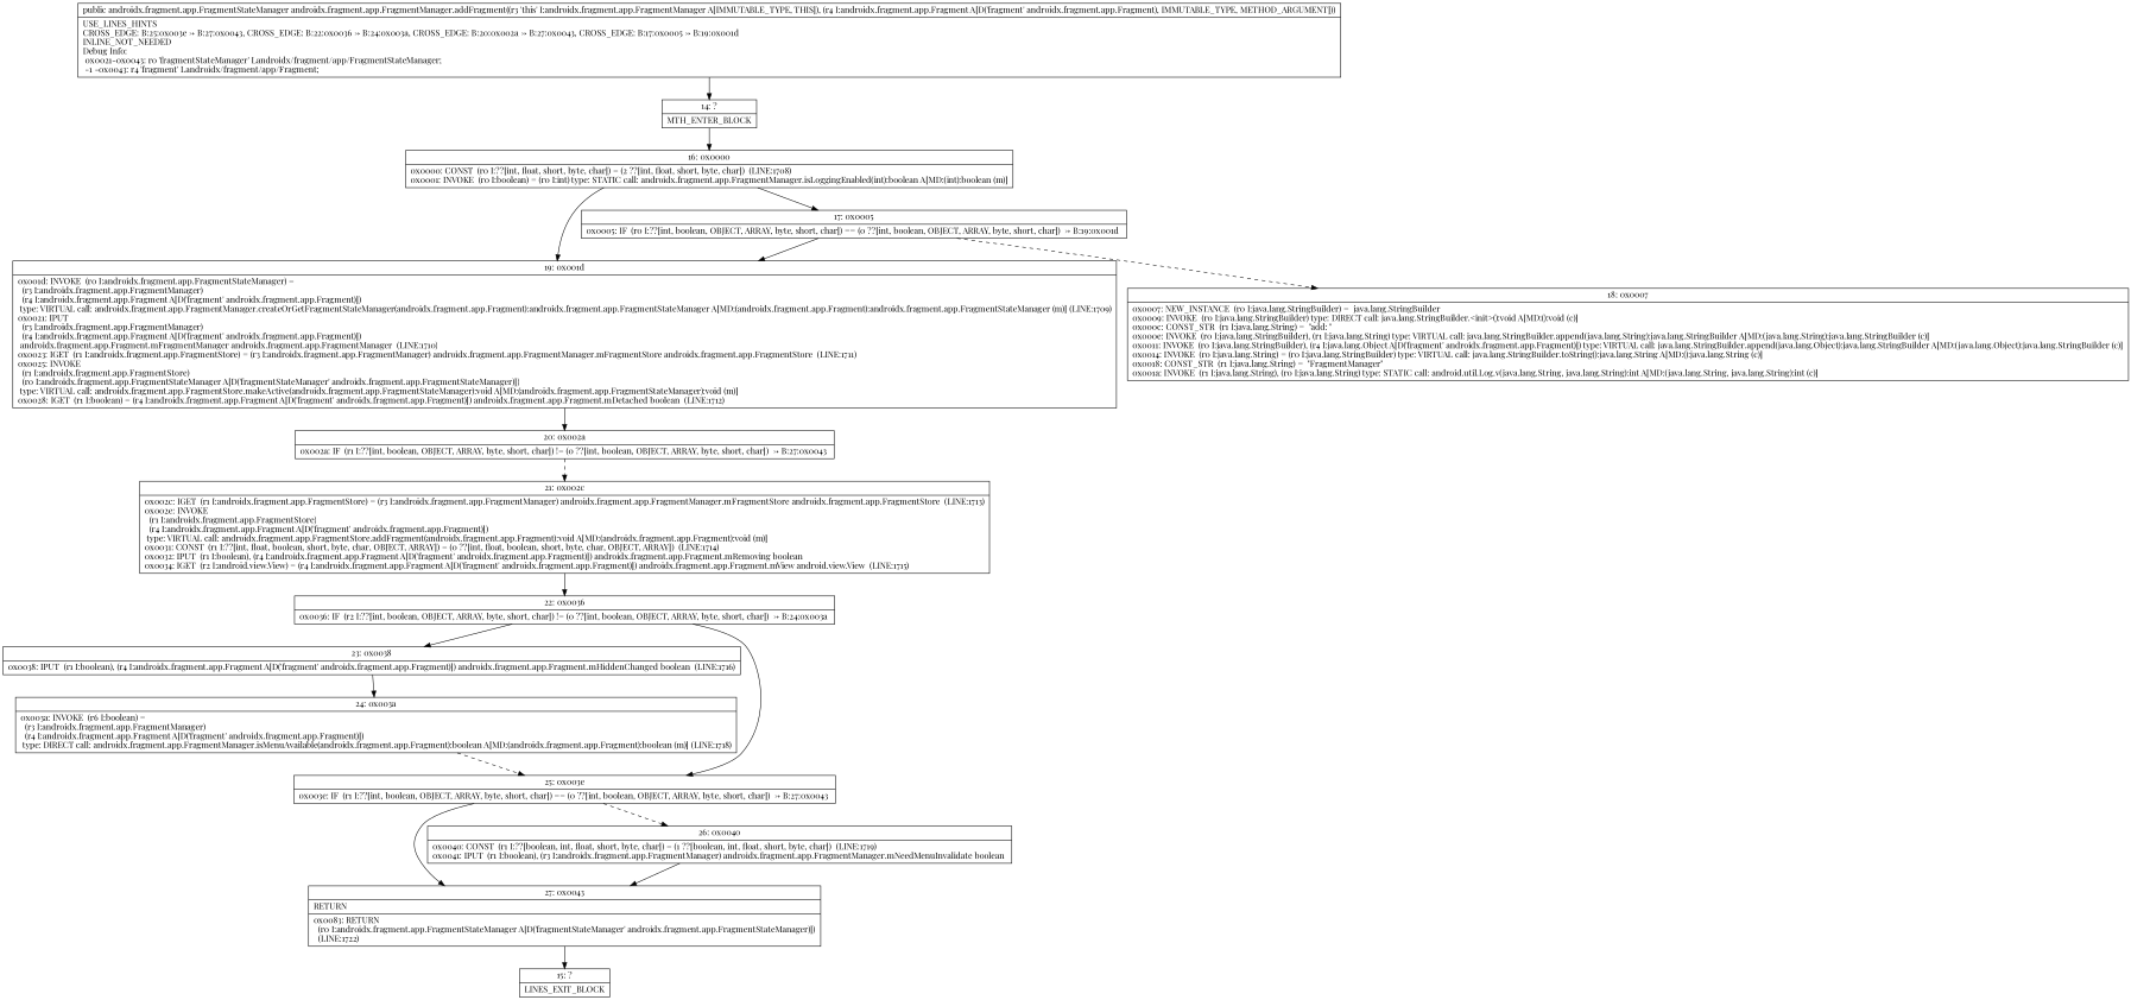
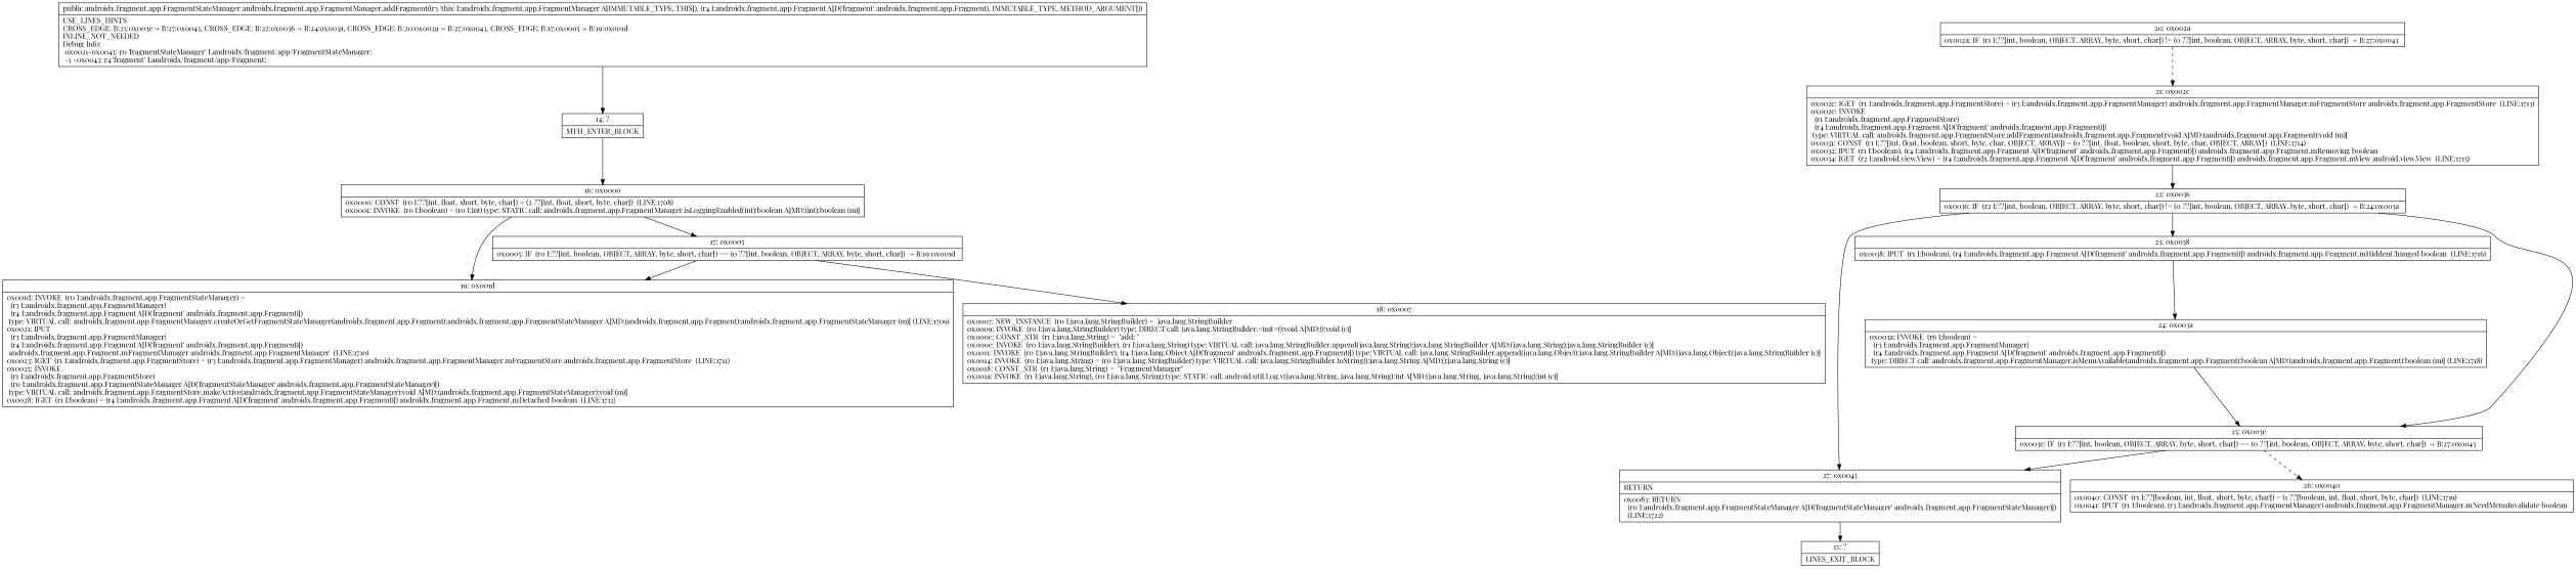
  digraph {
    fontname="Playfair Display"
    node [fontname="Playfair Display" shape=record]
    edge [fontname="Playfair Display"]
    n1 [label="{14\:\ ?|MTH_ENTER_BLOCK\l}"]
    n2 [label="{16\:\ 0x0000|0x0000: CONST  (r0 I:??[int, float, short, byte, char]) = (2 ??[int, float, short, byte, char])  (LINE:1708)\l0x0001: INVOKE  (r0 I:boolean) = (r0 I:int) type: STATIC call: androidx.fragment.app.FragmentManager.isLoggingEnabled(int):boolean A[MD:(int):boolean (m)]\l}"]
    n3 [label="{17\:\ 0x0005|0x0005: IF  (r0 I:??[int, boolean, OBJECT, ARRAY, byte, short, char]) == (0 ??[int, boolean, OBJECT, ARRAY, byte, short, char])  \-\> B:19:0x001d \l}"]
    n4 [label="{19\:\ 0x001d|0x001d: INVOKE  (r0 I:androidx.fragment.app.FragmentStateManager) = \l  (r3 I:androidx.fragment.app.FragmentManager)\l  (r4 I:androidx.fragment.app.Fragment A[D('fragment' androidx.fragment.app.Fragment)])\l type: VIRTUAL call: androidx.fragment.app.FragmentManager.createOrGetFragmentStateManager(androidx.fragment.app.Fragment):androidx.fragment.app.FragmentStateManager A[MD:(androidx.fragment.app.Fragment):androidx.fragment.app.FragmentStateManager (m)] (LINE:1709)\l0x0021: IPUT  \l  (r3 I:androidx.fragment.app.FragmentManager)\l  (r4 I:androidx.fragment.app.Fragment A[D('fragment' androidx.fragment.app.Fragment)])\l androidx.fragment.app.Fragment.mFragmentManager androidx.fragment.app.FragmentManager  (LINE:1710)\l0x0023: IGET  (r1 I:androidx.fragment.app.FragmentStore) = (r3 I:androidx.fragment.app.FragmentManager) androidx.fragment.app.FragmentManager.mFragmentStore androidx.fragment.app.FragmentStore  (LINE:1711)\l0x0025: INVOKE  \l  (r1 I:androidx.fragment.app.FragmentStore)\l  (r0 I:androidx.fragment.app.FragmentStateManager A[D('fragmentStateManager' androidx.fragment.app.FragmentStateManager)])\l type: VIRTUAL call: androidx.fragment.app.FragmentStore.makeActive(androidx.fragment.app.FragmentStateManager):void A[MD:(androidx.fragment.app.FragmentStateManager):void (m)]\l0x0028: IGET  (r1 I:boolean) = (r4 I:androidx.fragment.app.Fragment A[D('fragment' androidx.fragment.app.Fragment)]) androidx.fragment.app.Fragment.mDetached boolean  (LINE:1712)\l}"]
    n5 [label="{18\:\ 0x0007|0x0007: NEW_INSTANCE  (r0 I:java.lang.StringBuilder) =  java.lang.StringBuilder \l0x0009: INVOKE  (r0 I:java.lang.StringBuilder) type: DIRECT call: java.lang.StringBuilder.\<init\>():void A[MD:():void (c)]\l0x000c: CONST_STR  (r1 I:java.lang.String) =  \"add: \" \l0x000e: INVOKE  (r0 I:java.lang.StringBuilder), (r1 I:java.lang.String) type: VIRTUAL call: java.lang.StringBuilder.append(java.lang.String):java.lang.StringBuilder A[MD:(java.lang.String):java.lang.StringBuilder (c)]\l0x0011: INVOKE  (r0 I:java.lang.StringBuilder), (r4 I:java.lang.Object A[D('fragment' androidx.fragment.app.Fragment)]) type: VIRTUAL call: java.lang.StringBuilder.append(java.lang.Object):java.lang.StringBuilder A[MD:(java.lang.Object):java.lang.StringBuilder (c)]\l0x0014: INVOKE  (r0 I:java.lang.String) = (r0 I:java.lang.StringBuilder) type: VIRTUAL call: java.lang.StringBuilder.toString():java.lang.String A[MD:():java.lang.String (c)]\l0x0018: CONST_STR  (r1 I:java.lang.String) =  \"FragmentManager\" \l0x001a: INVOKE  (r1 I:java.lang.String), (r0 I:java.lang.String) type: STATIC call: android.util.Log.v(java.lang.String, java.lang.String):int A[MD:(java.lang.String, java.lang.String):int (c)]\l}"]
    n6 [label="{20\:\ 0x002a|0x002a: IF  (r1 I:??[int, boolean, OBJECT, ARRAY, byte, short, char]) != (0 ??[int, boolean, OBJECT, ARRAY, byte, short, char])  \-\> B:27:0x0043 \l}"]
    n7 [label="{21\:\ 0x002c|0x002c: IGET  (r1 I:androidx.fragment.app.FragmentStore) = (r3 I:androidx.fragment.app.FragmentManager) androidx.fragment.app.FragmentManager.mFragmentStore androidx.fragment.app.FragmentStore  (LINE:1713)\l0x002e: INVOKE  \l  (r1 I:androidx.fragment.app.FragmentStore)\l  (r4 I:androidx.fragment.app.Fragment A[D('fragment' androidx.fragment.app.Fragment)])\l type: VIRTUAL call: androidx.fragment.app.FragmentStore.addFragment(androidx.fragment.app.Fragment):void A[MD:(androidx.fragment.app.Fragment):void (m)]\l0x0031: CONST  (r1 I:??[int, float, boolean, short, byte, char, OBJECT, ARRAY]) = (0 ??[int, float, boolean, short, byte, char, OBJECT, ARRAY])  (LINE:1714)\l0x0032: IPUT  (r1 I:boolean), (r4 I:androidx.fragment.app.Fragment A[D('fragment' androidx.fragment.app.Fragment)]) androidx.fragment.app.Fragment.mRemoving boolean \l0x0034: IGET  (r2 I:android.view.View) = (r4 I:androidx.fragment.app.Fragment A[D('fragment' androidx.fragment.app.Fragment)]) androidx.fragment.app.Fragment.mView android.view.View  (LINE:1715)\l}"]
    n8 [label="{22\:\ 0x0036|0x0036: IF  (r2 I:??[int, boolean, OBJECT, ARRAY, byte, short, char]) != (0 ??[int, boolean, OBJECT, ARRAY, byte, short, char])  \-\> B:24:0x003a \l}"]
    n9 [label="{27\:\ 0x0043|RETURN\l|0x0083: RETURN  \l  (r0 I:androidx.fragment.app.FragmentStateManager A[D('fragmentStateManager' androidx.fragment.app.FragmentStateManager)])\l  (LINE:1722)\l}"]
    n10 [label="{15\:\ ?|LINES_EXIT_BLOCK\l}"]
    n11 [label="{23\:\ 0x0038|0x0038: IPUT  (r1 I:boolean), (r4 I:androidx.fragment.app.Fragment A[D('fragment' androidx.fragment.app.Fragment)]) androidx.fragment.app.Fragment.mHiddenChanged boolean  (LINE:1716)\l}"]
    n12 [label="{25\:\ 0x003e|0x003e: IF  (r1 I:??[int, boolean, OBJECT, ARRAY, byte, short, char]) == (0 ??[int, boolean, OBJECT, ARRAY, byte, short, char])  \-\> B:27:0x0043 \l}"]
    n13 [label="{24\:\ 0x003a|0x003a: INVOKE  (r6 I:boolean) = \l  (r3 I:androidx.fragment.app.FragmentManager)\l  (r4 I:androidx.fragment.app.Fragment A[D('fragment' androidx.fragment.app.Fragment)])\l type: DIRECT call: androidx.fragment.app.FragmentManager.isMenuAvailable(androidx.fragment.app.Fragment):boolean A[MD:(androidx.fragment.app.Fragment):boolean (m)] (LINE:1718)\l}"]
    n14 [label="{26\:\ 0x0040|0x0040: CONST  (r1 I:??[boolean, int, float, short, byte, char]) = (1 ??[boolean, int, float, short, byte, char])  (LINE:1719)\l0x0041: IPUT  (r1 I:boolean), (r3 I:androidx.fragment.app.FragmentManager) androidx.fragment.app.FragmentManager.mNeedMenuInvalidate boolean \l}"]
    n15 [label="{public androidx.fragment.app.FragmentStateManager androidx.fragment.app.FragmentManager.addFragment((r3 'this' I:androidx.fragment.app.FragmentManager A[IMMUTABLE_TYPE, THIS]), (r4 I:androidx.fragment.app.Fragment A[D('fragment' androidx.fragment.app.Fragment), IMMUTABLE_TYPE, METHOD_ARGUMENT]))  | USE_LINES_HINTS\lCROSS_EDGE: B:25:0x003e \-\> B:27:0x0043, CROSS_EDGE: B:22:0x0036 \-\> B:24:0x003a, CROSS_EDGE: B:20:0x002a \-\> B:27:0x0043, CROSS_EDGE: B:17:0x0005 \-\> B:19:0x001d\lINLINE_NOT_NEEDED\lDebug Info:\l  0x0021\-0x0043: r0 'fragmentStateManager' Landroidx\/fragment\/app\/FragmentStateManager;\l  \-1 \-0x0043: r4 'fragment' Landroidx\/fragment\/app\/Fragment;\l}"]
    n1 -> n2
    n2 -> n3
    n2 -> n4
    n3 -> n4
-   n3 -> n5 [style=dashed]
-   n4 -> n6
+   n3 -> n5 [style=solid]
    n6 -> n7 [style=dashed]
    n7 -> n8
    n8 -> n11 [style=solid]
    n8 -> n12
    n9 -> n10
    n11 -> n13
    n12 -> n9
    n12 -> n14 [style=dashed]
-   n13 -> n12 [style=dashed]
-   n14 -> n9
+   n13 -> n12
+   n8 -> n9
    n15 -> n1
  }
